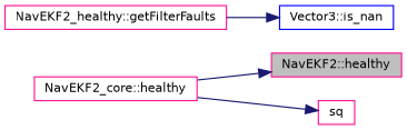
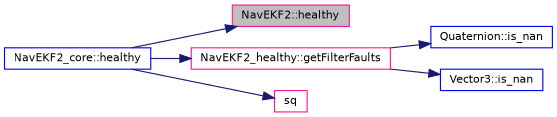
  digraph {
    rankdir=LR
    node [color=deeppink fillcolor=white fontname=Helvetica fontsize=10 shape=record style=filled]
    edge [color=midnightblue fontname=Helvetica fontsize=10 labelfontname=Helvetica labelfontsize=10 style=solid]
    n1 [fillcolor=grey75 fontcolor=black height=0.2 label="NavEKF2::healthy" width=0.4]
-   n2 [height=0.2 label="NavEKF2_core::healthy" width=0.4]
+   n2 [color=blue height=0.2 label="NavEKF2_core::healthy" width=0.4]
    n3 [height=0.2 label="NavEKF2_healthy::getFilterFaults" width=0.4]
    n4 [height=0.2 label=sq width=0.4]
+   n5 [color=blue height=0.2 label="Quaternion::is_nan" width=0.4]
    n6 [color=blue height=0.2 label="Vector3::is_nan" width=0.4]
    n2 -> n1
+   n2 -> n3
    n2 -> n4
+   n3 -> n5
    n3 -> n6
  }
